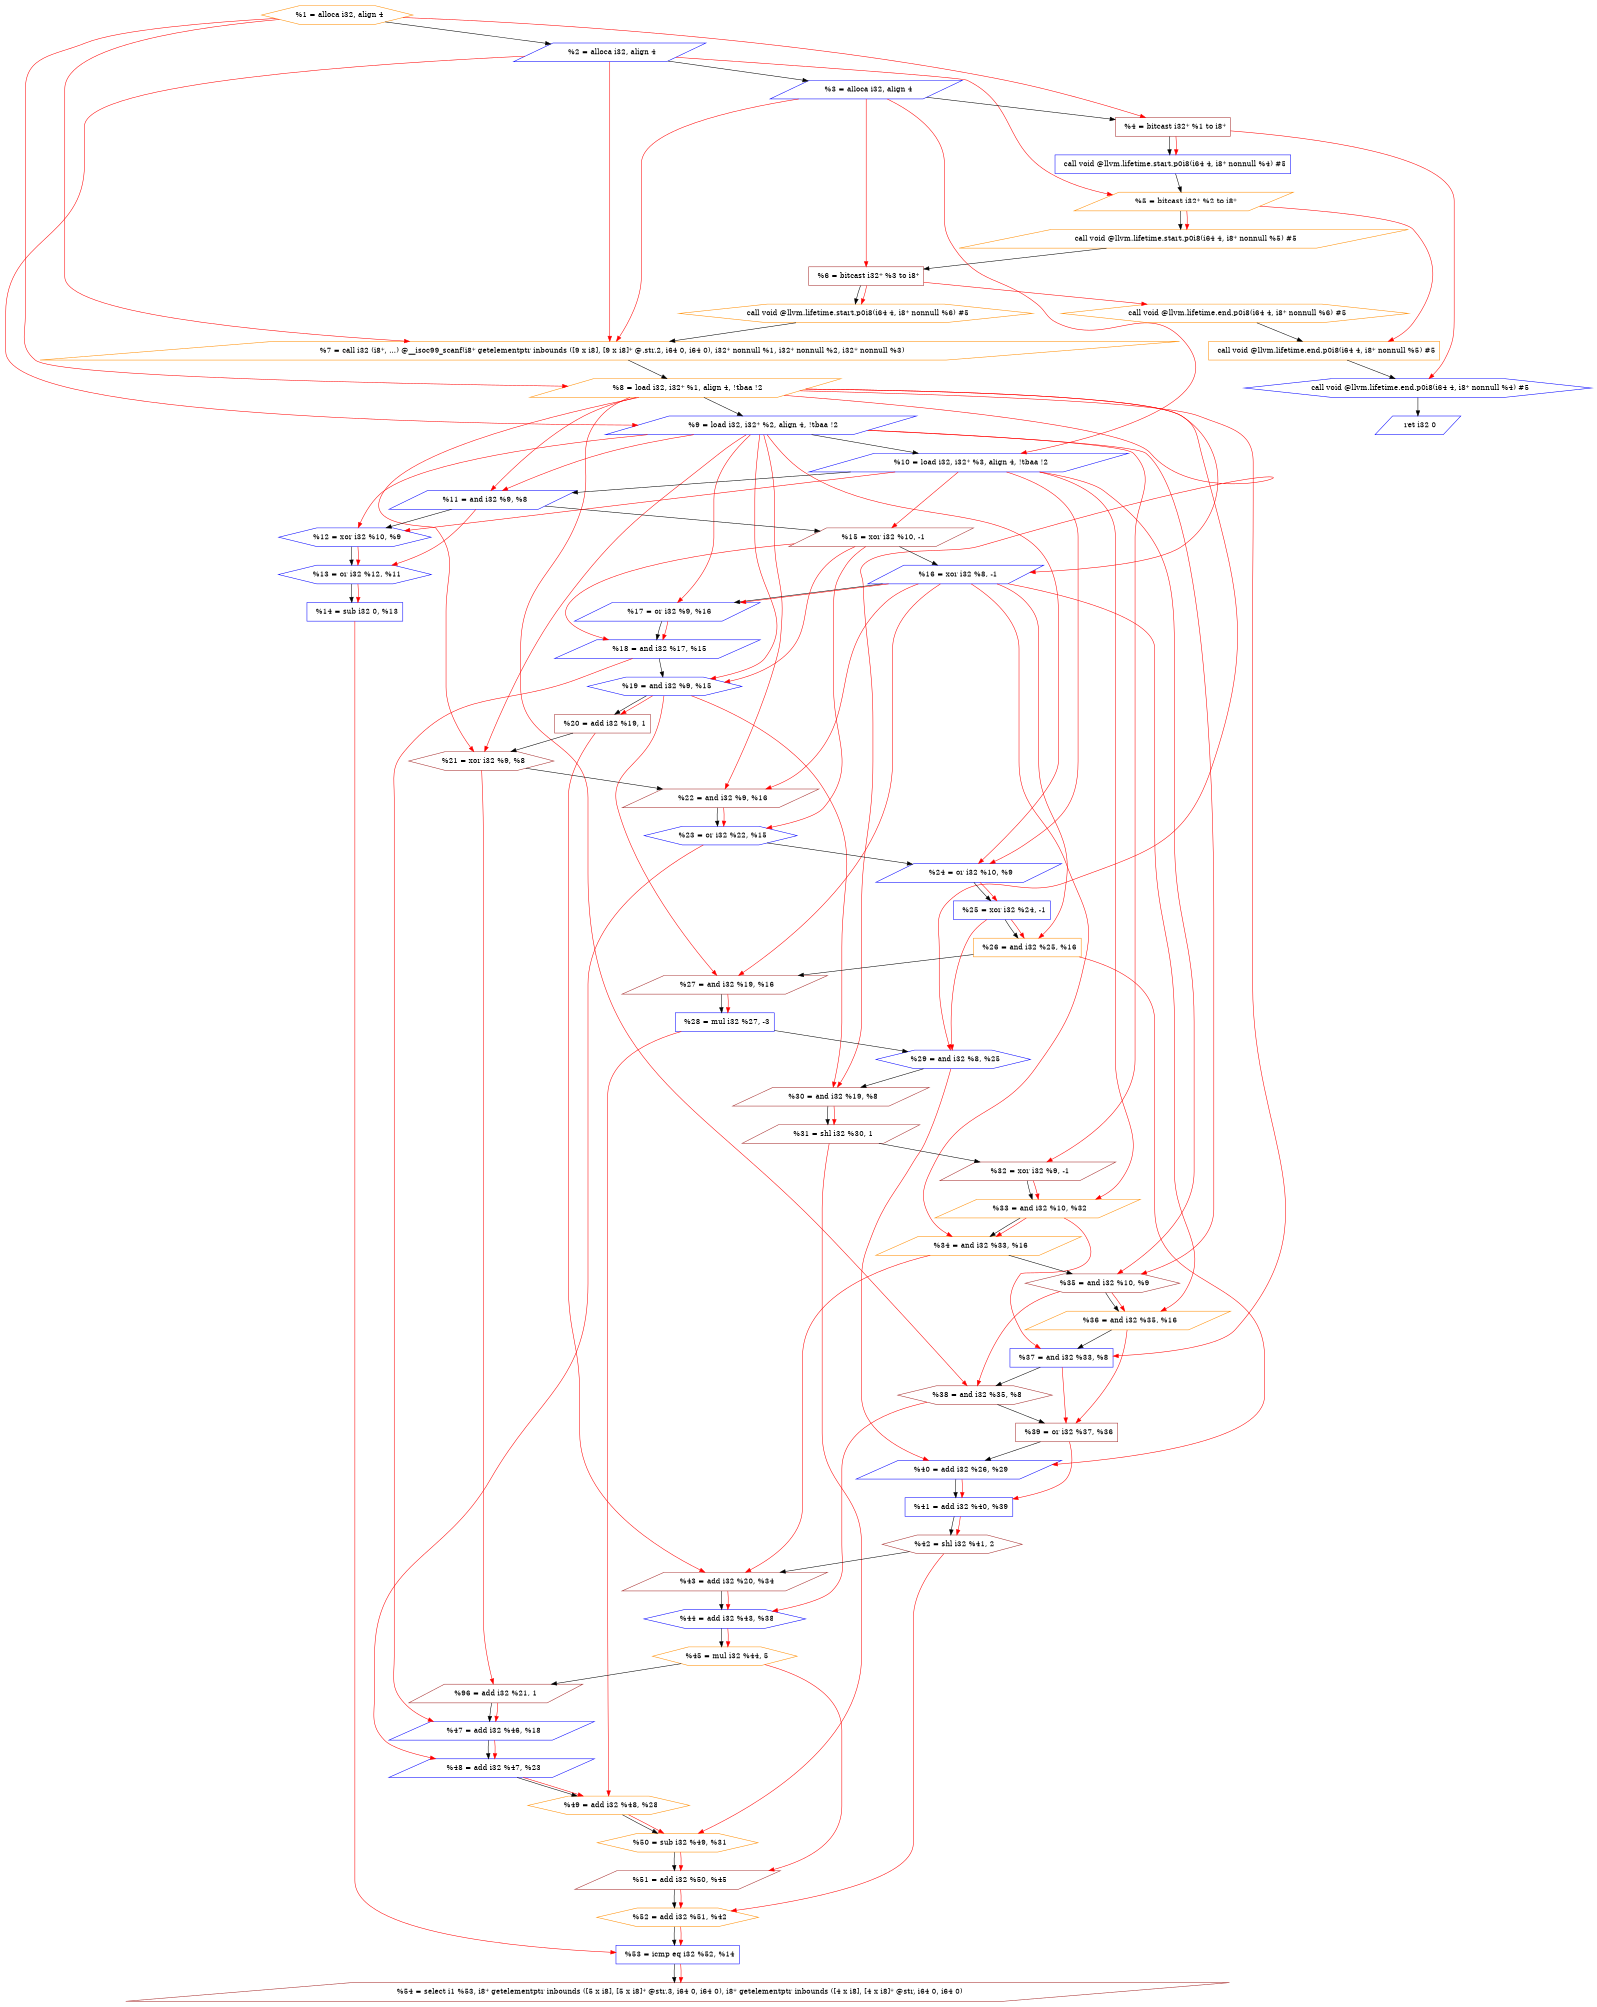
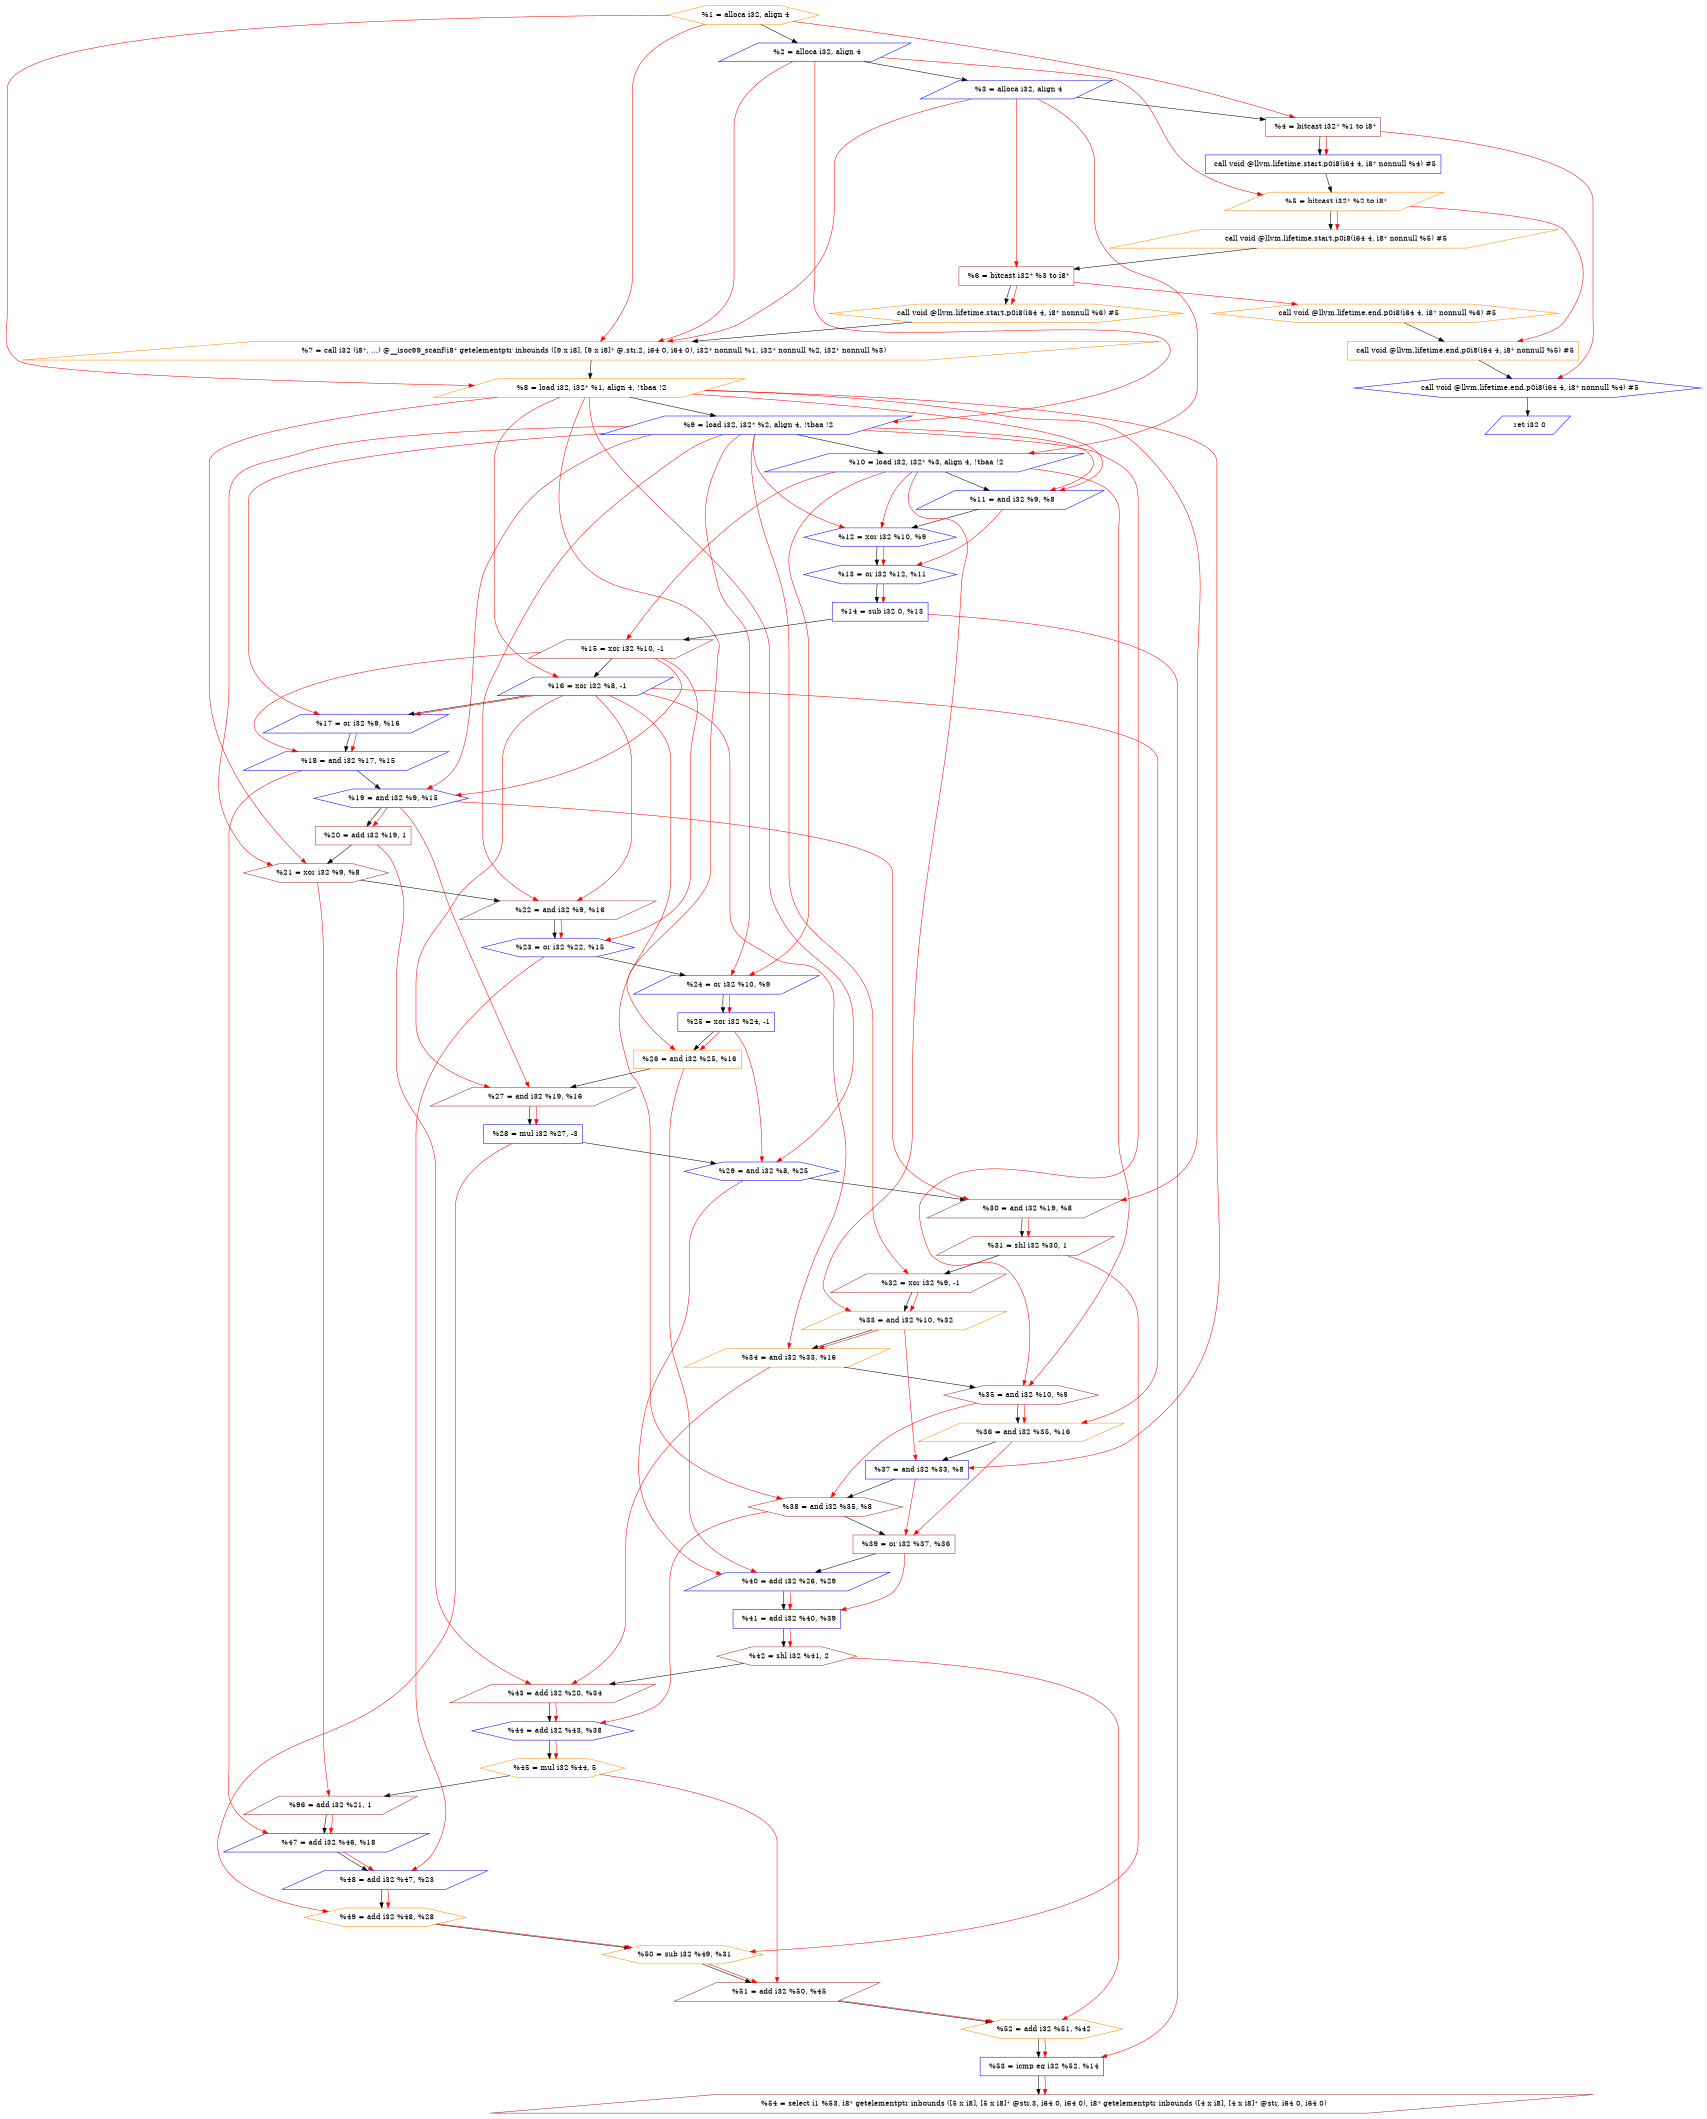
  digraph {
    node [color=blue shape=parallelogram]
    edge [color=red]
    n1 [color=darkorange label="  %1 = alloca i32, align 4" shape=hexagon]
    n2 [label="  %2 = alloca i32, align 4"]
    n3 [color=brown label="  %4 = bitcast i32* %1 to i8*" shape=box]
    n4 [color=darkorange label="  %7 = call i32 (i8*, ...) @__isoc99_scanf(i8* getelementptr inbounds ([9 x i8], [9 x i8]* @.str.2, i64 0, i64 0), i32* nonnull %1, i32* nonnull %2, i32* nonnull %3)"]
    n5 [color=darkorange label="  %8 = load i32, i32* %1, align 4, !tbaa !2"]
    n6 [label="  %3 = alloca i32, align 4"]
    n7 [color=darkorange label="  %5 = bitcast i32* %2 to i8*"]
    n8 [label="  %9 = load i32, i32* %2, align 4, !tbaa !2"]
    n9 [label="  call void @llvm.lifetime.start.p0i8(i64 4, i8* nonnull %4) #5" shape=box]
    n10 [label="  call void @llvm.lifetime.end.p0i8(i64 4, i8* nonnull %4) #5" shape=hexagon]
    n11 [label="  %11 = and i32 %9, %8"]
    n12 [label="  %16 = xor i32 %8, -1"]
    n13 [color=brown label="  %21 = xor i32 %9, %8" shape=hexagon]
    n14 [label="  %29 = and i32 %8, %25" shape=hexagon]
    n15 [color=brown label="  %30 = and i32 %19, %8"]
    n16 [label="  %37 = and i32 %33, %8" shape=box]
    n17 [color=brown label="  %38 = and i32 %35, %8" shape=hexagon]
    n18 [color=brown label="  %6 = bitcast i32* %3 to i8*" shape=box]
    n19 [label="  %10 = load i32, i32* %3, align 4, !tbaa !2"]
    n20 [color=darkorange label="  call void @llvm.lifetime.start.p0i8(i64 4, i8* nonnull %5) #5"]
    n21 [color=darkorange label="  call void @llvm.lifetime.end.p0i8(i64 4, i8* nonnull %5) #5" shape=box]
    n22 [label="  %12 = xor i32 %10, %9" shape=hexagon]
    n23 [label="  %17 = or i32 %9, %16"]
    n24 [label="  %19 = and i32 %9, %15" shape=hexagon]
    n25 [color=brown label="  %22 = and i32 %9, %16"]
    n26 [label="  %24 = or i32 %10, %9"]
    n27 [color=brown label="  %32 = xor i32 %9, -1"]
    n28 [color=brown label="  %35 = and i32 %10, %9" shape=hexagon]
    n29 [color=darkorange label="  call void @llvm.lifetime.start.p0i8(i64 4, i8* nonnull %6) #5" shape=hexagon]
    n30 [color=darkorange label="  call void @llvm.lifetime.end.p0i8(i64 4, i8* nonnull %6) #5" shape=hexagon]
    n31 [color=brown label="  %15 = xor i32 %10, -1"]
    n32 [color=darkorange label="  %33 = and i32 %10, %32"]
    n33 [label="  ret i32 0"]
    n34 [label="  %13 = or i32 %12, %11" shape=hexagon]
    n35 [color=darkorange label="  %26 = and i32 %25, %16" shape=box]
    n36 [color=brown label="  %27 = and i32 %19, %16"]
    n37 [color=darkorange label="  %34 = and i32 %33, %16"]
    n38 [color=darkorange label="  %36 = and i32 %35, %16"]
    n39 [color=brown label="%96 = add i32 %21, 1"]
    n40 [label="  %40 = add i32 %26, %29"]
    n41 [color=brown label="  %31 = shl i32 %30, 1"]
    n42 [color=brown label="  %39 = or i32 %37, %36" shape=box]
    n43 [label="  %44 = add i32 %43, %38" shape=hexagon]
    n44 [label="  %18 = and i32 %17, %15"]
    n45 [color=brown label="  %20 = add i32 %19, 1" shape=box]
    n46 [label="  %23 = or i32 %22, %15" shape=hexagon]
    n47 [label="  %25 = xor i32 %24, -1" shape=box]
    n48 [label="  %14 = sub i32 0, %13" shape=box]
    n49 [label="  %53 = icmp eq i32 %52, %14" shape=box]
    n50 [color=brown label="  %54 = select i1 %53, i8* getelementptr inbounds ([5 x i8], [5 x i8]* @str.3, i64 0, i64 0), i8* getelementptr inbounds ([4 x i8], [4 x i8]* @str, i64 0, i64 0)"]
    n51 [label="  %47 = add i32 %46, %18"]
    n52 [label="  %48 = add i32 %47, %23"]
    n53 [label="  %28 = mul i32 %27, -3" shape=box]
    n54 [color=brown label="  %43 = add i32 %20, %34"]
    n55 [color=darkorange label="  %49 = add i32 %48, %28" shape=hexagon]
    n56 [label="  %41 = add i32 %40, %39" shape=box]
    n57 [color=darkorange label="  %50 = sub i32 %49, %31" shape=hexagon]
    n58 [color=brown label="  %51 = add i32 %50, %45"]
    n59 [color=darkorange label="  %45 = mul i32 %44, 5" shape=hexagon]
    n60 [color=brown label="  %42 = shl i32 %41, 2" shape=hexagon]
    n61 [color=darkorange label="  %52 = add i32 %51, %42" shape=hexagon]
    n1 -> n2 [color=""]
    n1 -> n3
    n1 -> n4
    n1 -> n5
    n2 -> n4
    n2 -> n6 [color=""]
    n2 -> n7
    n2 -> n8
    n3 -> n9 [color=""]
    n3 -> n9
    n3 -> n10
    n4 -> n5 [color=""]
    n5 -> n8 [color=""]
    n5 -> n11
    n5 -> n12
    n5 -> n13
    n5 -> n14
    n5 -> n15
    n5 -> n16
    n5 -> n17
    n6 -> n3 [color=""]
    n6 -> n4
    n6 -> n18
    n6 -> n19
    n7 -> n20 [color=""]
    n7 -> n20
    n7 -> n21
    n8 -> n11
    n8 -> n13
    n8 -> n19 [color=""]
    n8 -> n22
    n8 -> n23
    n8 -> n24
    n8 -> n25
    n8 -> n26
    n8 -> n27
    n8 -> n28
    n9 -> n7 [color=""]
    n10 -> n33 [color=""]
    n11 -> n22 [color=""]
    n11 -> n34
    n12 -> n23 [color=""]
    n12 -> n23
    n12 -> n25
    n12 -> n35
    n12 -> n36
    n12 -> n37
    n12 -> n38
    n13 -> n25 [color=""]
    n13 -> n39
    n14 -> n15 [color=""]
    n14 -> n40
    n15 -> n41 [color=""]
    n15 -> n41
    n16 -> n17 [color=""]
    n16 -> n42
    n17 -> n42 [color=""]
    n17 -> n43
    n18 -> n29 [color=""]
    n18 -> n29
    n18 -> n30
    n19 -> n11 [color=""]
    n19 -> n22
    n19 -> n26
    n19 -> n28
    n19 -> n31
    n19 -> n32
    n20 -> n18 [color=""]
    n21 -> n10 [color=""]
    n22 -> n34 [color=""]
    n22 -> n34
    n23 -> n44 [color=""]
    n23 -> n44
    n24 -> n15
    n24 -> n36
    n24 -> n45 [color=""]
    n24 -> n45
    n25 -> n46 [color=""]
    n25 -> n46
    n26 -> n47 [color=""]
    n26 -> n47
    n27 -> n32 [color=""]
    n27 -> n32
    n28 -> n17
    n28 -> n38 [color=""]
    n28 -> n38
    n29 -> n4 [color=""]
    n30 -> n21 [color=""]
    n31 -> n12 [color=""]
    n31 -> n24
    n31 -> n44
    n31 -> n46
    n32 -> n16
    n32 -> n37 [color=""]
    n32 -> n37
    n34 -> n48 [color=""]
    n34 -> n48
    n35 -> n36 [color=""]
    n35 -> n40
    n36 -> n53 [color=""]
    n36 -> n53
    n37 -> n28 [color=""]
    n37 -> n54
    n38 -> n16 [color=""]
    n38 -> n42
    n39 -> n51 [color=""]
    n39 -> n51
    n40 -> n56 [color=""]
    n40 -> n56
    n41 -> n27 [color=""]
    n41 -> n57
    n42 -> n40 [color=""]
    n42 -> n56
    n43 -> n59 [color=""]
    n43 -> n59
    n44 -> n24 [color=""]
    n44 -> n51
    n45 -> n13 [color=""]
    n45 -> n54
    n46 -> n26 [color=""]
    n46 -> n52
    n47 -> n14
    n47 -> n35 [color=""]
    n47 -> n35
-   n11 -> n31 [color=""]
+   n48 -> n31 [color=""]
    n48 -> n49
    n49 -> n50 [color=""]
    n49 -> n50
    n51 -> n52 [color=""]
    n51 -> n52
    n52 -> n55 [color=""]
    n52 -> n55
    n53 -> n14 [color=""]
    n53 -> n55
    n54 -> n43 [color=""]
    n54 -> n43
    n55 -> n57 [color=""]
    n55 -> n57
    n56 -> n60 [color=""]
    n56 -> n60
    n57 -> n58 [color=""]
    n57 -> n58
    n58 -> n61 [color=""]
    n58 -> n61
    n59 -> n39 [color=""]
    n59 -> n58
    n60 -> n54 [color=""]
    n60 -> n61
    n61 -> n49 [color=""]
    n61 -> n49
  }
